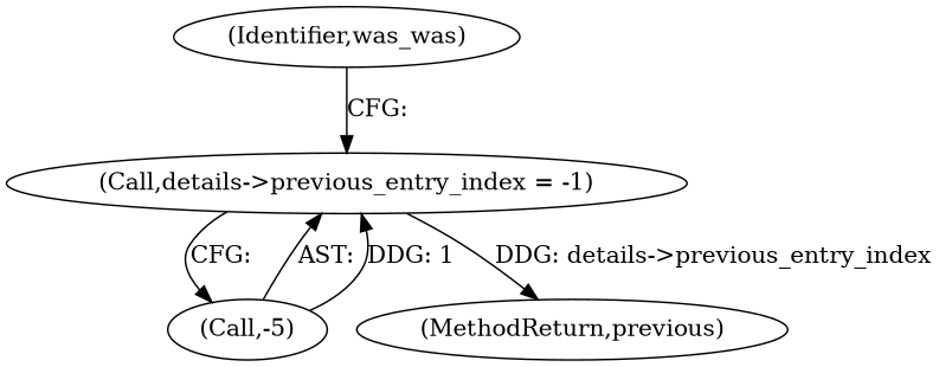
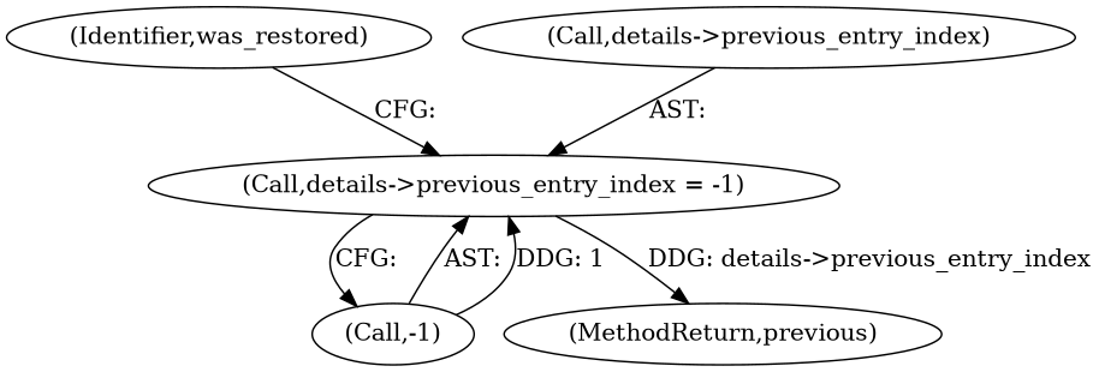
  digraph {
    n1 [label="(Call,details->previous_entry_index = -1)"]
-   n2 [label="(Call,-5)"]
+   n2 [label="(Call,-1)"]
    n3 [label="(MethodReturn,previous)"]
-   n4 [label="(Identifier,was_was)"]
+   n4 [label="(Identifier,was_restored)"]
+   n5 [label="(Call,details->previous_entry_index)"]
    n1 -> n2 [label="CFG: "]
    n1 -> n3 [label="DDG: details->previous_entry_index"]
    n2 -> n1 [label="AST: "]
    n2 -> n1 [label="DDG: 1"]
    n4 -> n1 [label="CFG: "]
+   n5 -> n1 [label="AST: "]
  }
